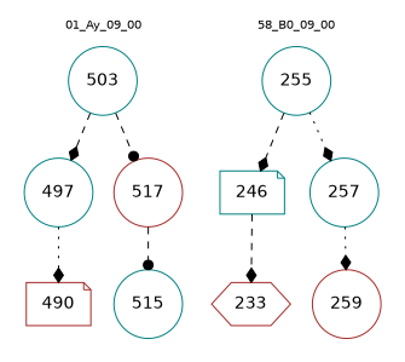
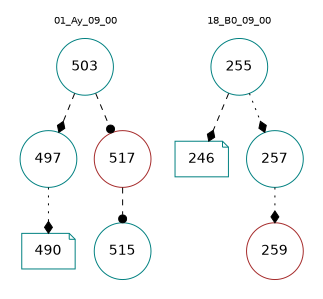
  digraph {
    fontname="DejaVu Sans"
    node [color=teal fontname="DejaVu Sans" shape=circle]
    edge [arrowhead=diamond color=black fontname="DejaVu Sans" style=dashed]
    n1 [label=503]
    n2 [label=497]
    n3 [color=brown label=517]
-   n4 [color=brown label=490 shape=note]
+   n4 [label=490 shape=note]
    n5 [label=515]
    n6 [label=255]
    n7 [label=246 shape=note]
    n8 [label=257]
-   n9 [color=brown label=233 shape=hexagon]
    n10 [color=brown label=259]
    subgraph cluster_1 {
      color=white
      fontsize=10
      label="01_Ay_09_00"
      n1
      n2
      n3
      n4
      n5
    }
    subgraph cluster_2 {
      color=white
      fontsize=10
-     label="58_B0_09_00"
+     label="18_B0_09_00"
      n6
      n7
      n8
-     n9
      n10
    }
    n1 -> n2
    n1 -> n3 [arrowhead=dot]
    n2 -> n4 [style=dotted]
    n3 -> n5 [arrowhead=dot]
    n6 -> n7
    n6 -> n8 [style=dotted]
-   n7 -> n9
    n8 -> n10 [style=dotted]
  }
